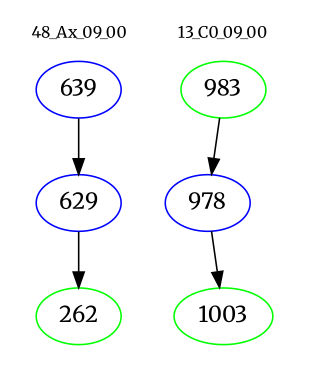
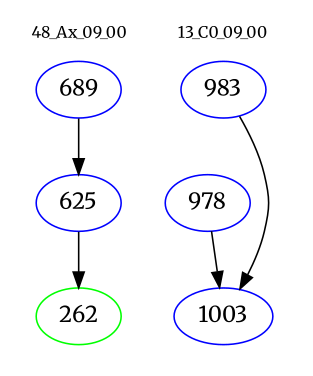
  digraph {
    fontname=Merriweather
    node [color=blue fontname=Merriweather]
    edge [color=black fontname=Merriweather]
-   n1 [label=639]
-   n2 [label=629]
+   n1 [label=689]
+   n2 [label=625]
    n3 [color=green label=262]
-   n4 [color=green label=983]
+   n4 [label=983]
    n5 [label=978]
-   n6 [color=green label=1003]
+   n6 [label=1003]
    subgraph cluster_1 {
      color=white
      fontsize=10
      label="48_Ax_09_00"
      n1
      n2
      n3
    }
    subgraph cluster_2 {
      color=white
      fontsize=10
      label="13_C0_09_00"
      n4
      n5
      n6
    }
    n1 -> n2
    n2 -> n3
-   n4 -> n5
+   n4 -> n6
    n5 -> n6
  }
